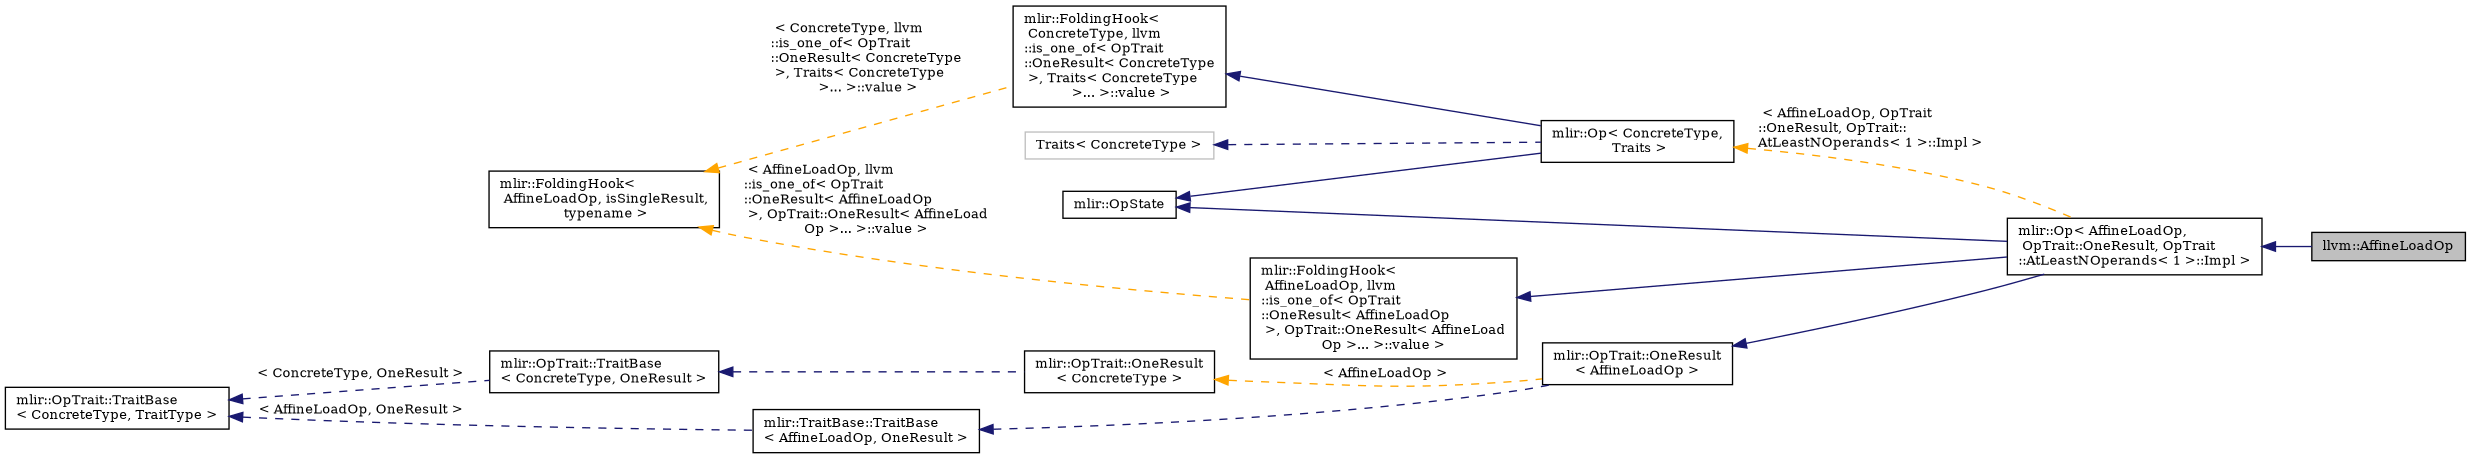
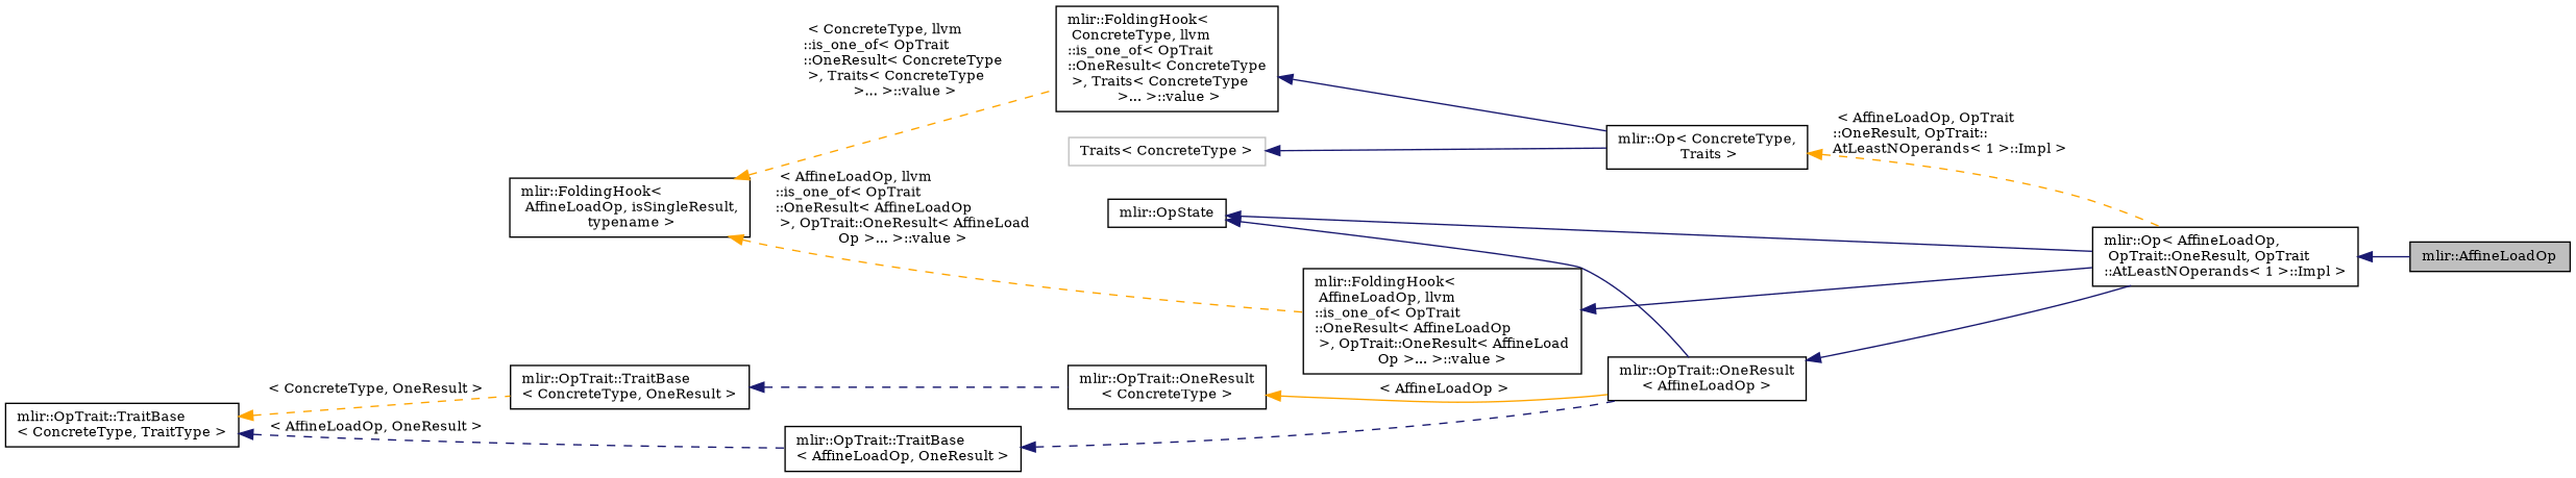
  digraph {
    fontname="DejaVu Serif"
    rankdir=LR
    node [color=black fontname="DejaVu Serif" fontsize=10 shape=record]
    edge [color=midnightblue dir=back fontname="DejaVu Serif" fontsize=10 labelfontname=Helvetica labelfontsize=10 style=dashed]
-   n1 [fillcolor=grey75 fontcolor=black height=0.2 label="llvm::AffineLoadOp" style=filled width=0.4]
+   n1 [fillcolor=grey75 fontcolor=black height=0.2 label="mlir::AffineLoadOp" style=filled width=0.4]
    n2 [height=0.2 label="mlir::Op\< AffineLoadOp,\l OpTrait::OneResult, OpTrait\l::AtLeastNOperands\< 1 \>::Impl \>" width=0.4]
    n3 [height=0.2 label="mlir::OpState" width=0.4]
    n4 [height=0.2 label="mlir::Op\< ConcreteType,\l Traits \>" width=0.4]
    n5 [height=0.2 label="mlir::OpTrait::OneResult\l\< AffineLoadOp \>" width=0.4]
-   n6 [height=0.2 label="mlir::TraitBase::TraitBase\l\< AffineLoadOp, OneResult \>" width=0.4]
+   n6 [height=0.2 label="mlir::OpTrait::TraitBase\l\< AffineLoadOp, OneResult \>" width=0.4]
    n7 [height=0.2 label="mlir::OpTrait::TraitBase\l\< ConcreteType, TraitType \>" width=0.4]
    n8 [height=0.2 label="mlir::OpTrait::TraitBase\l\< ConcreteType, OneResult \>" width=0.4]
    n9 [height=0.2 label="mlir::OpTrait::OneResult\l\< ConcreteType \>" width=0.4]
    n10 [height=0.2 label="mlir::FoldingHook\<\l AffineLoadOp, llvm\l::is_one_of\< OpTrait\l::OneResult\< AffineLoadOp\l \>, OpTrait::OneResult\< AffineLoad\lOp \>... \>::value \>" width=0.4]
    n11 [height=0.2 label="mlir::FoldingHook\<\l AffineLoadOp, isSingleResult,\l typename \>" width=0.4]
    n12 [height=0.2 label="mlir::FoldingHook\<\l ConcreteType, llvm\l::is_one_of\< OpTrait\l::OneResult\< ConcreteType\l \>, Traits\< ConcreteType\l \>... \>::value \>" width=0.4]
    n13 [color=grey75 height=0.2 label="Traits\< ConcreteType \>" width=0.4]
    n2 -> n1 [style=solid]
    n3 -> n2 [style=solid]
-   n3 -> n4 [style=solid]
+   n3 -> n5 [style=solid]
    n4 -> n2 [color=orange label=" \< AffineLoadOp, OpTrait\l::OneResult, OpTrait::\lAtLeastNOperands\< 1 \>::Impl \>"]
    n5 -> n2 [style=solid]
    n6 -> n5
    n7 -> n6 [label=" \< AffineLoadOp, OneResult \>"]
-   n7 -> n8 [label=" \< ConcreteType, OneResult \>"]
+   n7 -> n8 [color=orange label=" \< ConcreteType, OneResult \>"]
    n8 -> n9
-   n9 -> n5 [color=orange label=" \< AffineLoadOp \>"]
+   n9 -> n5 [color=orange label=" \< AffineLoadOp \>" style=solid]
    n10 -> n2 [style=solid]
    n11 -> n10 [color=orange label=" \< AffineLoadOp, llvm\l::is_one_of\< OpTrait\l::OneResult\< AffineLoadOp\l \>, OpTrait::OneResult\< AffineLoad\lOp \>... \>::value \>"]
    n11 -> n12 [color=orange label=" \< ConcreteType, llvm\l::is_one_of\< OpTrait\l::OneResult\< ConcreteType\l \>, Traits\< ConcreteType\l \>... \>::value \>"]
    n12 -> n4 [style=solid]
-   n13 -> n4
+   n13 -> n4 [style=solid]
  }
